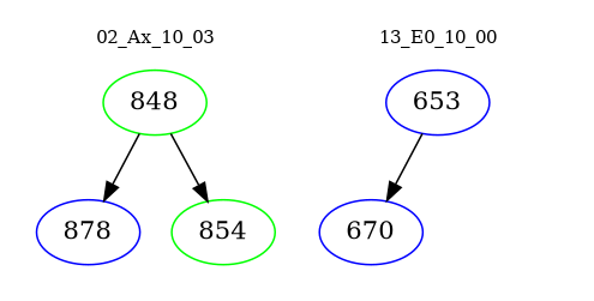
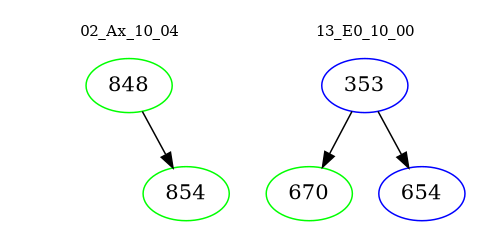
  digraph {
    node [color=green]
    edge [color=black]
    n1 [label=848]
-   n2 [color=blue label=878]
    n3 [label=854]
-   n4 [color=blue label=653]
-   n5 [color=blue label=670]
+   n4 [color=blue label=353]
+   n5 [label=670]
+   n6 [color=blue label=654]
    subgraph cluster_1 {
      color=white
      fontsize=10
-     label="02_Ax_10_03"
+     label="02_Ax_10_04"
      n1
-     n2
      n3
    }
    subgraph cluster_2 {
      color=white
      fontsize=10
      label="13_E0_10_00"
      n4
      n5
+     n6
    }
-   n1 -> n2
    n1 -> n3
    n4 -> n5
+   n4 -> n6
  }
